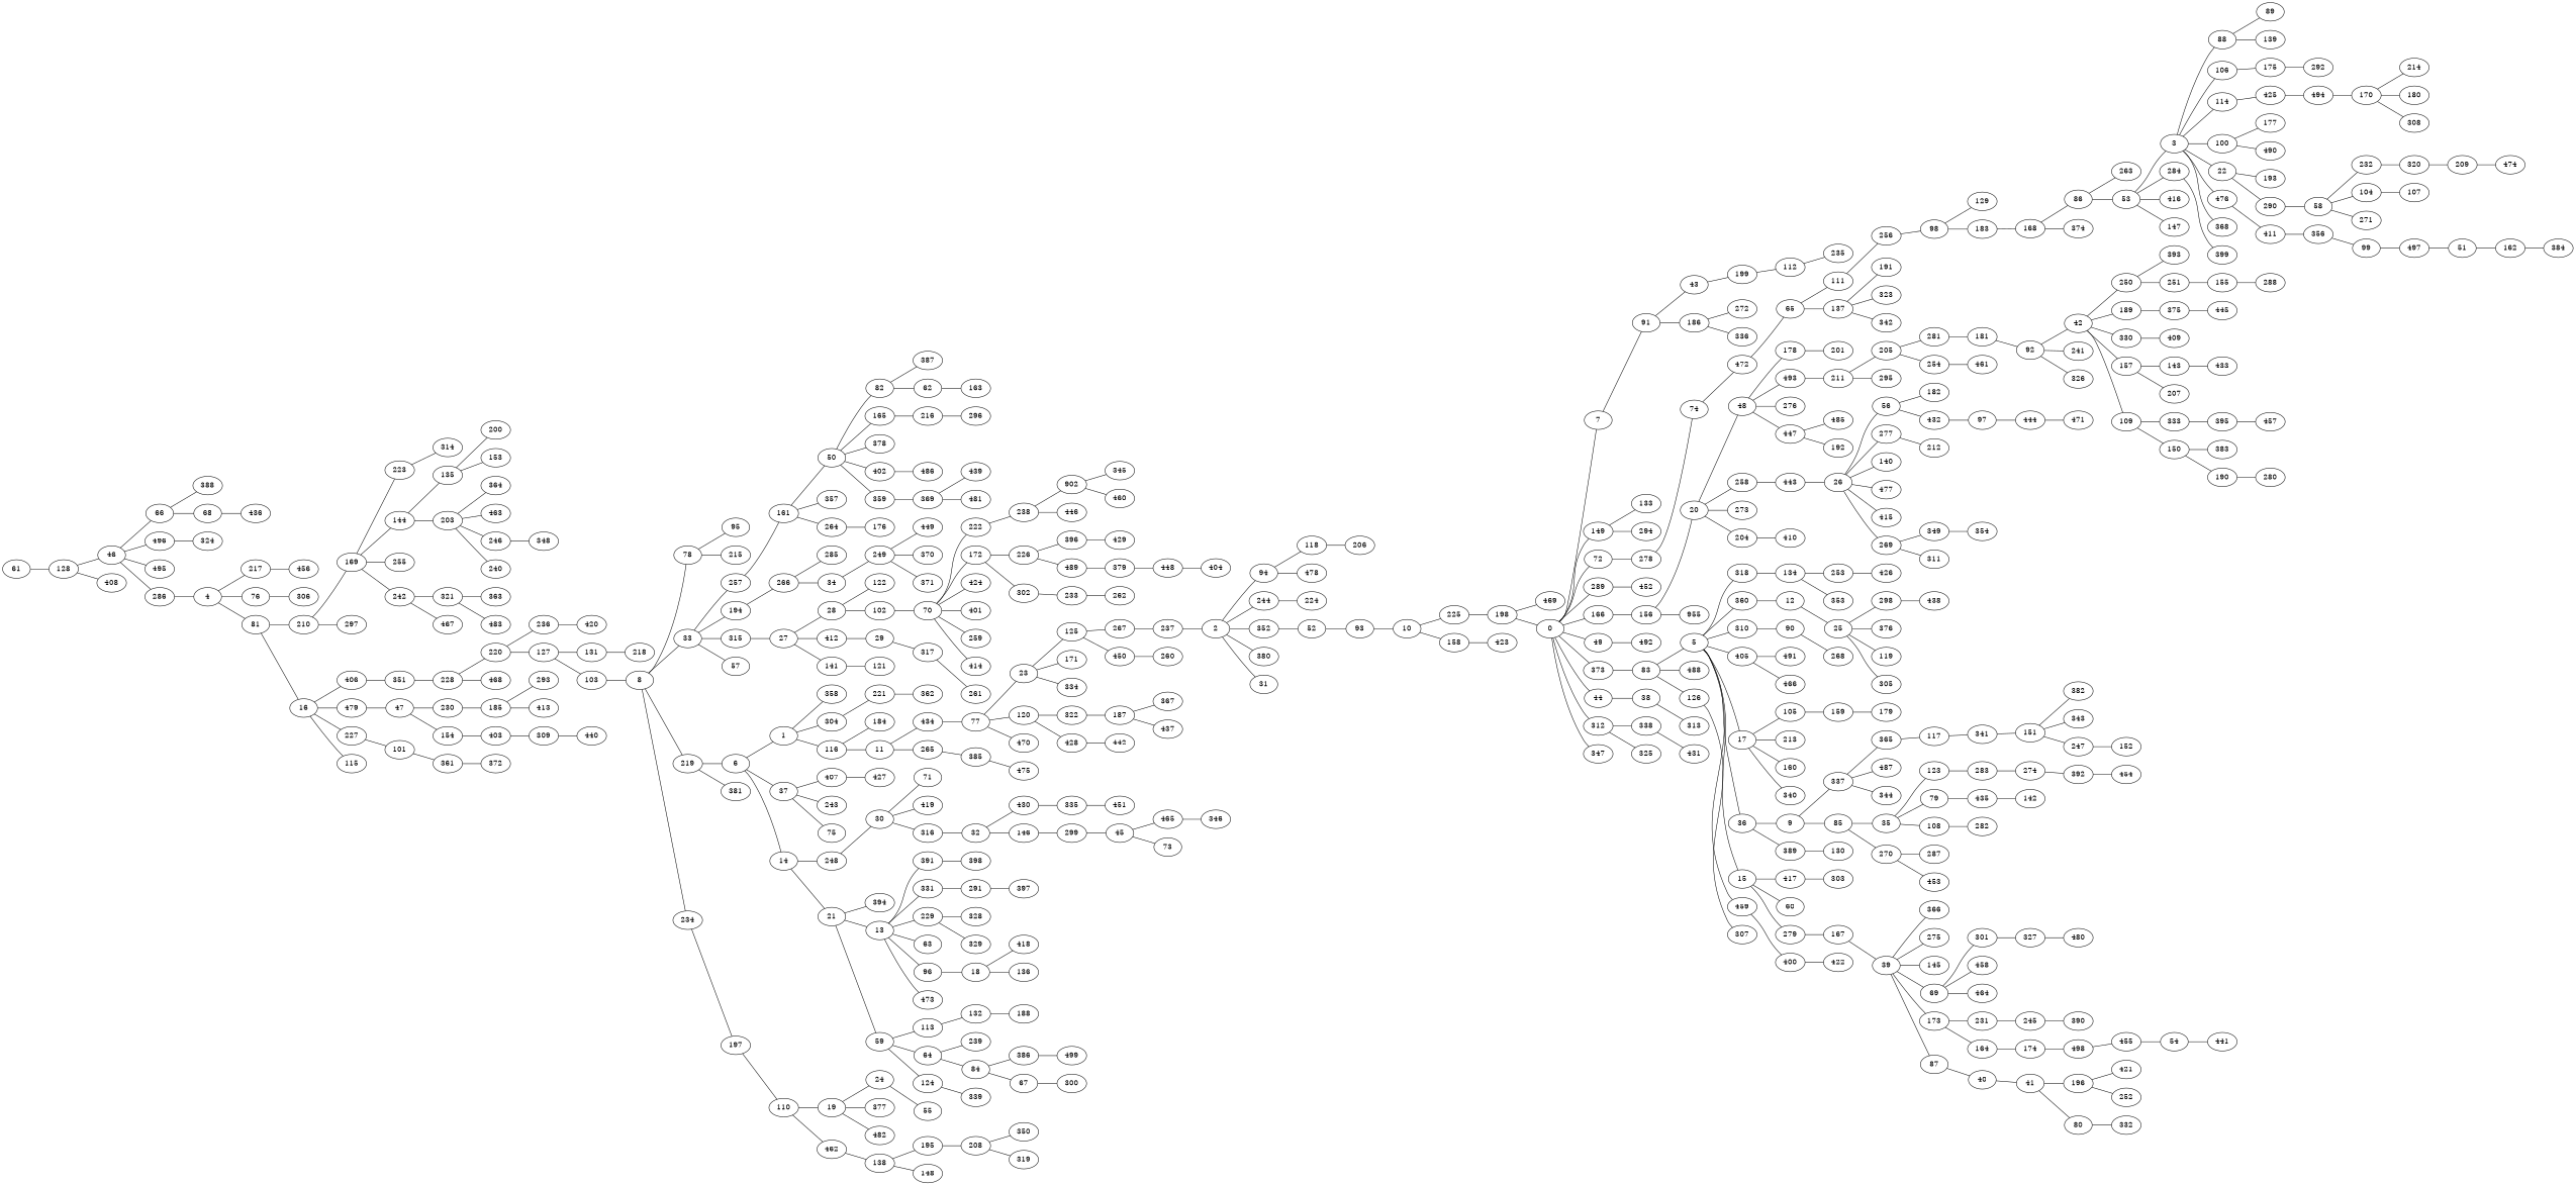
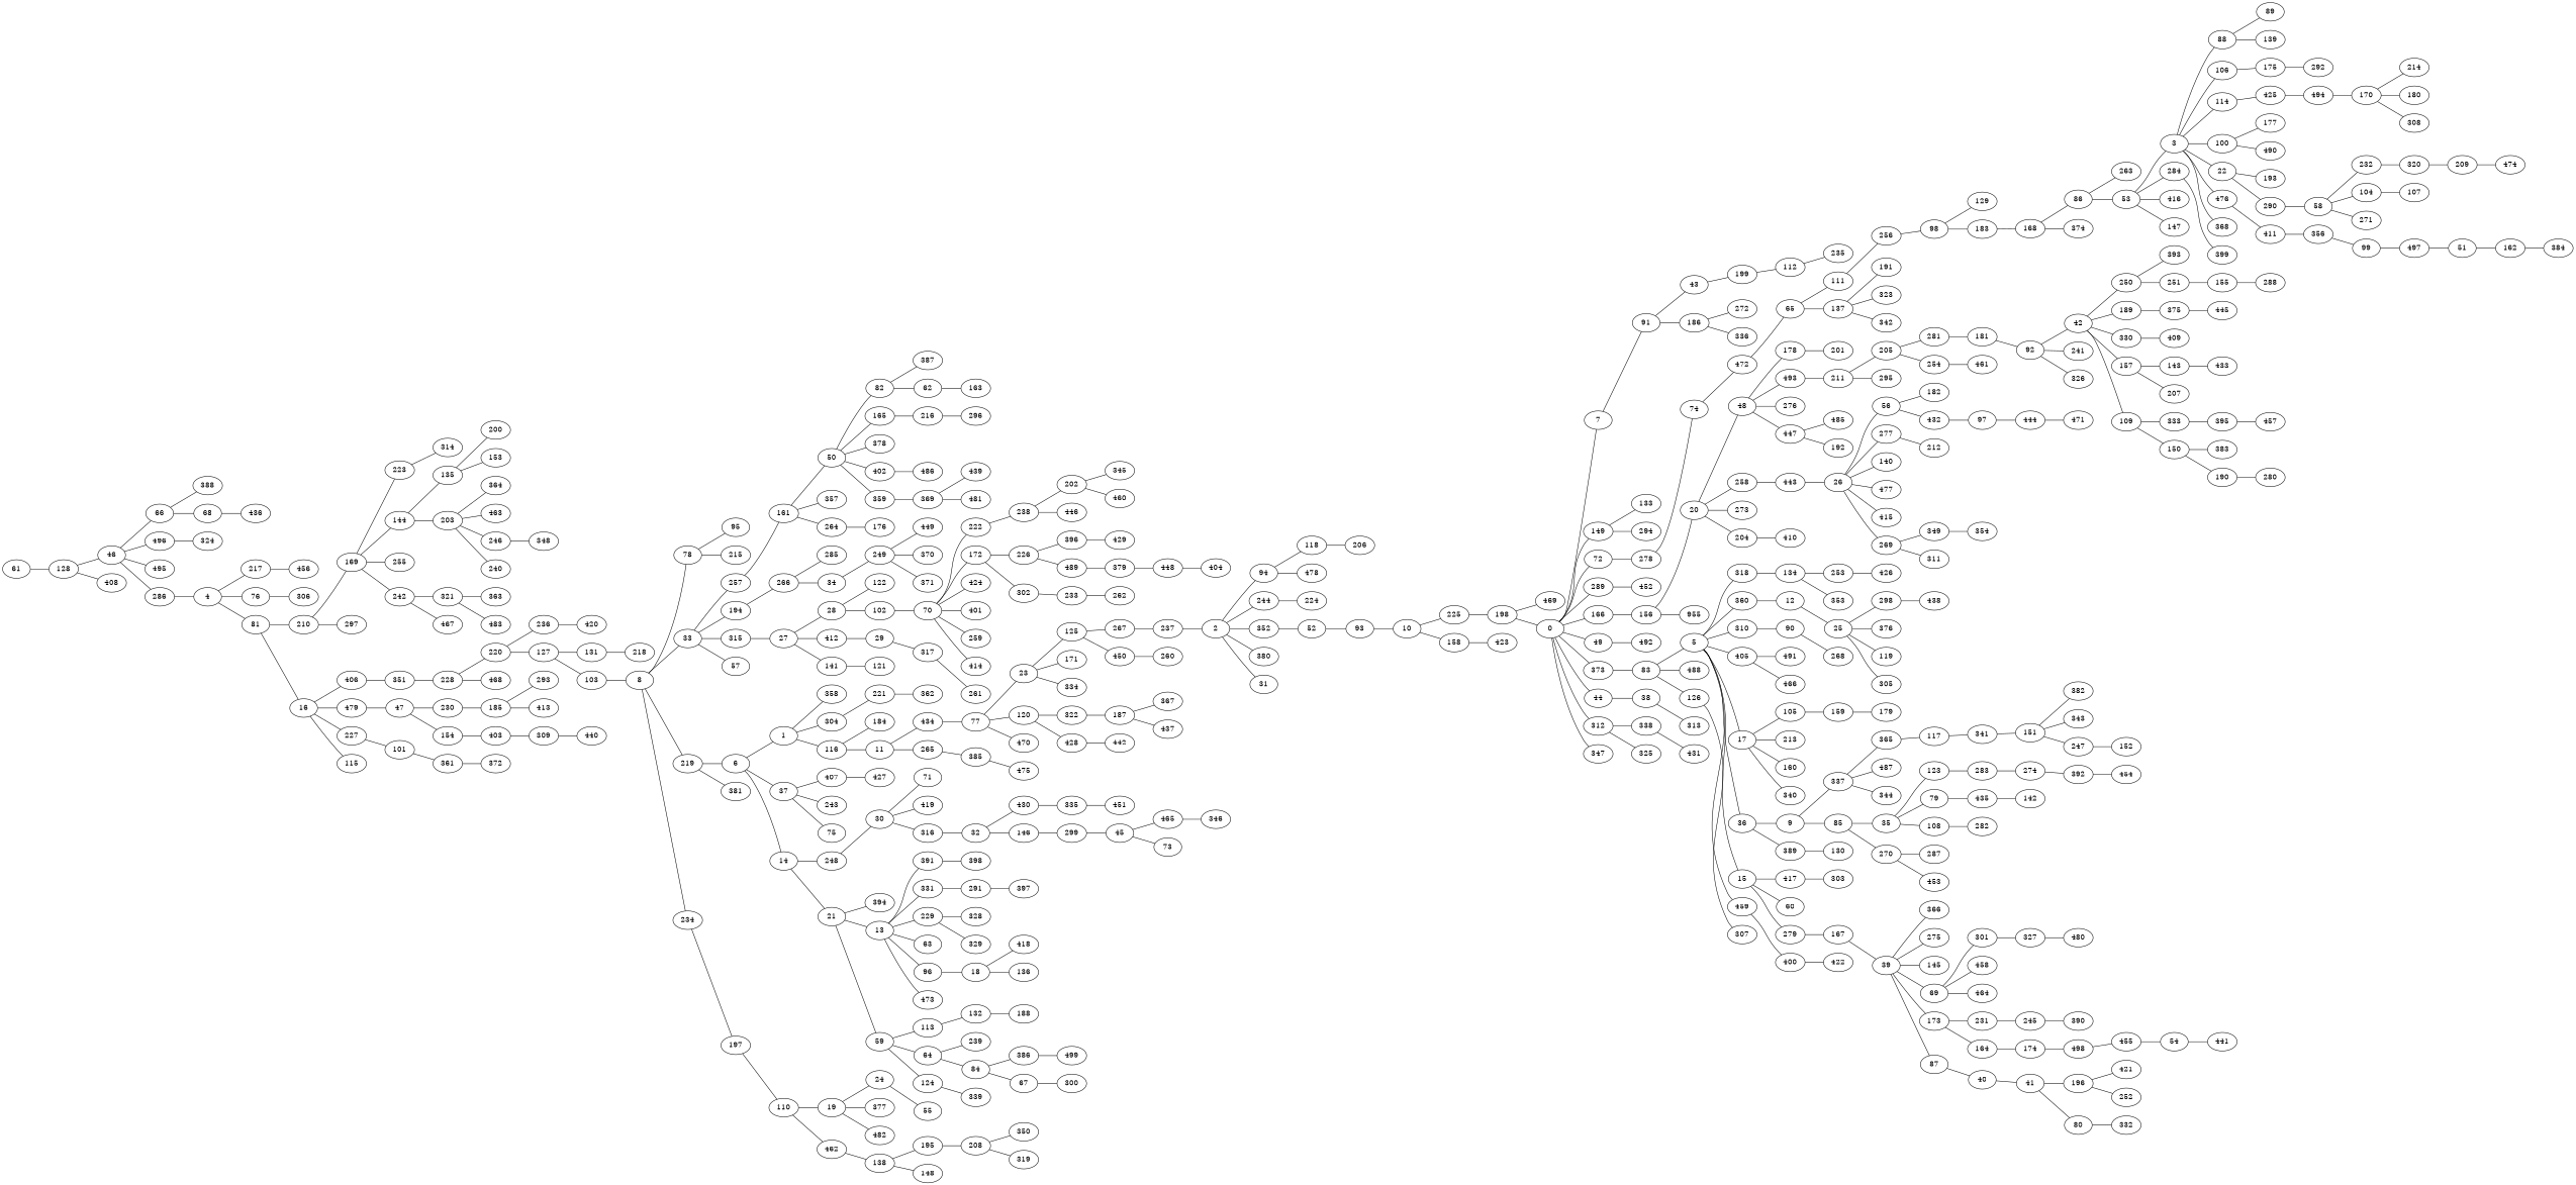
  graph {
    rankdir=LR
    178
    201
    396
    429
    88
    89
    139
    225
    198
    469
    0
    135
    200
    153
    341
    151
    382
    343
    247
    448
    404
    208
    350
    319
    9
    337
    85
    365
    487
    344
    35
    270
    391
    398
    226
    489
    379
    7
    91
    43
    186
    66
    388
    68
    436
    249
    449
    370
    371
    24
    55
    301
    327
    480
    331
    291
    397
    94
    118
    478
    206
    106
    175
    292
    351
    228
    220
    468
    50
    82
    165
    378
    402
    359
    387
    62
    216
    486
    369
    132
    188
    123
    283
    274
    28
    122
    102
    70
    298
    438
    131
    218
    412
    29
    317
    257
    161
    357
    264
    222
    238
-   202 [label=902]
+   202
    446
    78
    95
    215
    205
    281
    254
    181
    461
    163
    149
    133
    294
    333
    395
    457
    141
    121
    138
    195
    148
    231
    245
    390
    217
    456
    158
    423
    56
    182
    432
    97
    236
    127
    209
    474
    417
    303
    169
    223
    144
    255
    242
    314
    203
    321
    467
    32
    430
    146
    335
    299
    261
    253
    426
    345
    460
    114
    425
    494
    199
    112
    472
    65
    111
    137
    229
    328
    329
    18
    418
    136
    211
    295
    455
    54
    441
    232
    320
    411
    356
    99
    23
    125
    171
    334
    267
    450
    100
    177
    490
    237
    2
    244
    352
    380
    31
    444
    471
    19
    377
    482
    302
    233
    262
    194
    266
    285
    34
    72
    289
    166
    49
    373
    44
    312
    347
    8
    33
    219
    234
    315
    57
    6
    381
    197
    407
    427
    349
    354
    79
    435
    142
    156
    20
    n238 [label=955]
    48
    258
    273
    204
    322
    187
    367
    437
    1
    358
    304
    116
    221
    184
    11
    27
    248
    30
    71
    419
    316
    52
    93
    10
    90
    268
    272
    336
    37
    14
    243
    75
    21
    3
    22
    476
    368
    193
    290
    493
    406
    496
    324
    318
    134
    353
    386
    499
    256
    191
    323
    342
    364
    463
    246
    240
    348
    360
    12
    25
    392
    454
    58
    338
    431
    296
    185
    293
    413
    235
    420
    103
    196
    421
    252
    92
    42
    241
    326
    310
    46
    495
    286
    4
    278
    74
    39
    366
    275
    145
    69
    173
    87
    458
    464
    164
    40
    41
    80
    332
    361
    372
    250
    393
    251
    155
    113
    98
    129
    183
    168
    174
    498
    189
    375
    445
    462
    101
    376
    119
    305
    497
    76
    306
    45
    465
    73
    117
    434
    77
    120
    470
    276
    447
    485
    192
    309
    440
    443
    410
    51
    162
    224
    176
    128
    408
    479
    47
    230
    154
    143
    433
    210
    297
    284
    399
    428
    442
    172
    330
    409
    277
    212
    362
    394
    13
    59
    63
    96
    473
    64
    124
    424
    401
    259
    414
    384
    5
    405
    17
    36
    15
    459
    491
    466
    105
    213
    160
    340
    389
    60
    279
    400
    265
    385
    475
    167
    452
    451
    288
    110
    227
    239
    84
    67
    157
    109
    207
    150
    108
    282
    159
    179
    130
    170
    214
    180
    308
    363
    483
    403
    26
    83
    488
    126
    307
    104
    107
    260
    81
    38
    313
    339
    383
    190
    280
    439
    481
    492
    61
    86
    263
    53
    416
    147
    300
    152
    16
    140
    477
    415
    269
    311
    115
    422
    346
    325
    374
    287
    453
    271
    178 -- 201
    396 -- 429
    88 -- 89
    88 -- 139
    225 -- 198
    198 -- 469
    198 -- 0
    0 -- 7
    0 -- 149
    0 -- 72
    0 -- 289
    0 -- 166
    0 -- 49
    0 -- 373
    0 -- 44
    0 -- 312
    0 -- 347
    135 -- 200
    135 -- 153
    341 -- 151
    151 -- 382
    151 -- 343
    151 -- 247
    247 -- 152
    448 -- 404
    208 -- 350
    208 -- 319
    9 -- 337
    9 -- 85
    337 -- 365
    337 -- 487
    337 -- 344
    85 -- 35
    85 -- 270
    365 -- 117
    35 -- 123
    35 -- 79
    35 -- 108
    270 -- 287
    270 -- 453
    391 -- 398
    226 -- 396
    226 -- 489
    489 -- 379
    379 -- 448
    7 -- 91
    91 -- 43
    91 -- 186
    43 -- 199
    186 -- 272
    186 -- 336
    66 -- 388
    66 -- 68
    68 -- 436
    249 -- 449
    249 -- 370
    249 -- 371
    24 -- 55
    301 -- 327
    327 -- 480
    331 -- 291
    291 -- 397
    94 -- 118
    94 -- 478
    118 -- 206
    106 -- 175
    175 -- 292
    351 -- 228
    228 -- 220
    228 -- 468
    220 -- 236
    220 -- 127
    50 -- 82
    50 -- 165
    50 -- 378
    50 -- 402
    50 -- 359
    82 -- 387
    82 -- 62
    165 -- 216
    402 -- 486
    359 -- 369
    62 -- 163
    216 -- 296
    369 -- 439
    369 -- 481
    132 -- 188
    123 -- 283
    283 -- 274
    274 -- 392
    28 -- 122
    28 -- 102
    102 -- 70
    70 -- 222
    70 -- 172
    70 -- 424
    70 -- 401
    70 -- 259
    70 -- 414
    298 -- 438
    131 -- 218
    412 -- 29
    29 -- 317
    317 -- 261
    257 -- 161
    161 -- 50
    161 -- 357
    161 -- 264
    264 -- 176
    222 -- 238
    238 -- 202
    238 -- 446
    202 -- 345
    202 -- 460
    78 -- 95
    78 -- 215
    205 -- 281
    205 -- 254
    281 -- 181
    254 -- 461
    181 -- 92
    149 -- 133
    149 -- 294
    333 -- 395
    395 -- 457
    141 -- 121
    138 -- 195
    138 -- 148
    195 -- 208
    231 -- 245
    245 -- 390
    217 -- 456
    158 -- 423
    56 -- 182
    56 -- 432
    432 -- 97
    97 -- 444
    236 -- 420
    127 -- 131
    127 -- 103
    209 -- 474
    417 -- 303
    169 -- 223
    169 -- 144
    169 -- 255
    169 -- 242
    223 -- 314
    144 -- 135
    144 -- 203
    242 -- 321
    242 -- 467
    203 -- 364
    203 -- 463
    203 -- 246
    203 -- 240
    321 -- 363
    321 -- 483
    32 -- 430
    32 -- 146
    430 -- 335
    146 -- 299
    335 -- 451
    299 -- 45
    253 -- 426
    114 -- 425
    425 -- 494
    494 -- 170
    199 -- 112
    112 -- 235
    472 -- 65
    65 -- 111
    65 -- 137
    111 -- 256
    137 -- 191
    137 -- 323
    137 -- 342
    229 -- 328
    229 -- 329
    18 -- 418
    18 -- 136
    211 -- 205
    211 -- 295
    455 -- 54
    54 -- 441
    232 -- 320
    320 -- 209
    411 -- 356
    356 -- 99
    99 -- 497
    23 -- 125
    23 -- 171
    23 -- 334
    125 -- 267
    125 -- 450
    267 -- 237
    450 -- 260
    100 -- 177
    100 -- 490
    237 -- 2
    2 -- 94
    2 -- 244
    2 -- 352
    2 -- 380
    2 -- 31
    244 -- 224
    352 -- 52
    444 -- 471
    19 -- 24
    19 -- 377
    19 -- 482
    302 -- 233
    233 -- 262
    194 -- 266
    266 -- 285
    266 -- 34
    34 -- 249
    72 -- 278
    289 -- 452
    166 -- 156
    49 -- 492
    373 -- 83
    44 -- 38
    312 -- 338
    312 -- 325
    8 -- 78
    8 -- 33
    8 -- 219
    8 -- 234
    33 -- 257
    33 -- 194
    33 -- 315
    33 -- 57
    219 -- 6
    219 -- 381
    234 -- 197
    315 -- 27
    6 -- 1
    6 -- 37
    6 -- 14
    197 -- 110
    407 -- 427
    349 -- 354
    79 -- 435
    435 -- 142
    156 -- 20
    156 -- n238
    20 -- 48
    20 -- 258
    20 -- 273
    20 -- 204
    48 -- 178
    48 -- 493
    48 -- 276
    48 -- 447
    258 -- 443
    204 -- 410
    322 -- 187
    187 -- 367
    187 -- 437
    1 -- 358
    1 -- 304
    1 -- 116
    304 -- 221
    116 -- 184
    116 -- 11
    221 -- 362
    11 -- 434
    11 -- 265
    27 -- 28
    27 -- 412
    27 -- 141
    248 -- 30
    30 -- 71
    30 -- 419
    30 -- 316
    316 -- 32
    52 -- 93
    93 -- 10
    10 -- 225
    10 -- 158
    90 -- 268
    37 -- 407
    37 -- 243
    37 -- 75
    14 -- 248
    14 -- 21
    21 -- 394
    21 -- 13
    21 -- 59
    3 -- 88
    3 -- 106
    3 -- 114
    3 -- 100
    3 -- 22
    3 -- 476
    3 -- 368
    22 -- 193
    22 -- 290
    476 -- 411
    290 -- 58
    493 -- 211
    406 -- 351
    496 -- 324
    318 -- 134
    134 -- 253
    134 -- 353
    386 -- 499
    256 -- 98
    246 -- 348
    360 -- 12
    12 -- 25
    25 -- 298
    25 -- 376
    25 -- 119
    25 -- 305
    392 -- 454
    58 -- 232
    58 -- 104
    58 -- 271
    338 -- 431
    185 -- 293
    185 -- 413
    103 -- 8
    196 -- 421
    196 -- 252
    92 -- 42
    92 -- 241
    92 -- 326
    42 -- 250
    42 -- 189
    42 -- 330
    42 -- 157
    42 -- 109
    310 -- 90
    46 -- 66
    46 -- 496
    46 -- 495
    46 -- 286
    286 -- 4
    4 -- 217
    4 -- 76
    4 -- 81
    278 -- 74
    74 -- 472
    39 -- 366
    39 -- 275
    39 -- 145
    39 -- 69
    39 -- 173
    39 -- 87
    69 -- 301
    69 -- 458
    69 -- 464
    173 -- 231
    173 -- 164
    87 -- 40
    164 -- 174
    40 -- 41
    41 -- 196
    41 -- 80
    80 -- 332
    361 -- 372
    250 -- 393
    250 -- 251
    251 -- 155
    155 -- 288
    113 -- 132
    98 -- 129
    98 -- 183
    183 -- 168
    168 -- 86
    168 -- 374
    174 -- 498
    498 -- 455
    189 -- 375
    375 -- 445
    462 -- 138
    101 -- 361
    497 -- 51
    76 -- 306
    45 -- 465
    45 -- 73
    465 -- 346
    117 -- 341
    434 -- 77
    77 -- 23
    77 -- 120
    77 -- 470
    120 -- 322
    120 -- 428
    447 -- 485
    447 -- 192
    309 -- 440
    443 -- 26
    51 -- 162
    162 -- 384
    128 -- 46
    128 -- 408
    479 -- 47
    47 -- 230
    47 -- 154
    230 -- 185
    154 -- 403
    143 -- 433
    210 -- 169
    210 -- 297
    284 -- 399
    428 -- 442
    172 -- 226
    172 -- 302
    330 -- 409
    277 -- 212
    13 -- 391
    13 -- 331
    13 -- 229
    13 -- 63
    13 -- 96
    13 -- 473
    59 -- 113
    59 -- 64
    59 -- 124
    96 -- 18
    64 -- 239
    64 -- 84
    124 -- 339
    5 -- 318
    5 -- 360
    5 -- 310
    5 -- 405
    5 -- 17
    5 -- 36
    5 -- 15
    5 -- 459
    405 -- 491
    405 -- 466
    17 -- 105
    17 -- 213
    17 -- 160
    17 -- 340
    36 -- 9
    36 -- 389
    15 -- 417
    15 -- 60
    15 -- 279
    459 -- 400
    105 -- 159
    389 -- 130
    279 -- 167
    400 -- 422
    265 -- 385
    385 -- 475
    167 -- 39
    110 -- 19
    110 -- 462
    227 -- 101
    84 -- 386
    84 -- 67
    67 -- 300
    157 -- 143
    157 -- 207
    109 -- 333
    109 -- 150
    150 -- 383
    150 -- 190
    108 -- 282
    159 -- 179
    170 -- 214
    170 -- 180
    170 -- 308
    403 -- 309
    26 -- 56
    26 -- 277
    26 -- 140
    26 -- 477
    26 -- 415
    26 -- 269
    83 -- 5
    83 -- 488
    83 -- 126
    126 -- 307
    104 -- 107
    81 -- 210
    81 -- 16
    38 -- 313
    190 -- 280
    61 -- 128
    86 -- 263
    86 -- 53
    53 -- 3
    53 -- 284
    53 -- 416
    53 -- 147
    16 -- 406
    16 -- 479
    16 -- 227
    16 -- 115
    269 -- 349
    269 -- 311
  }
